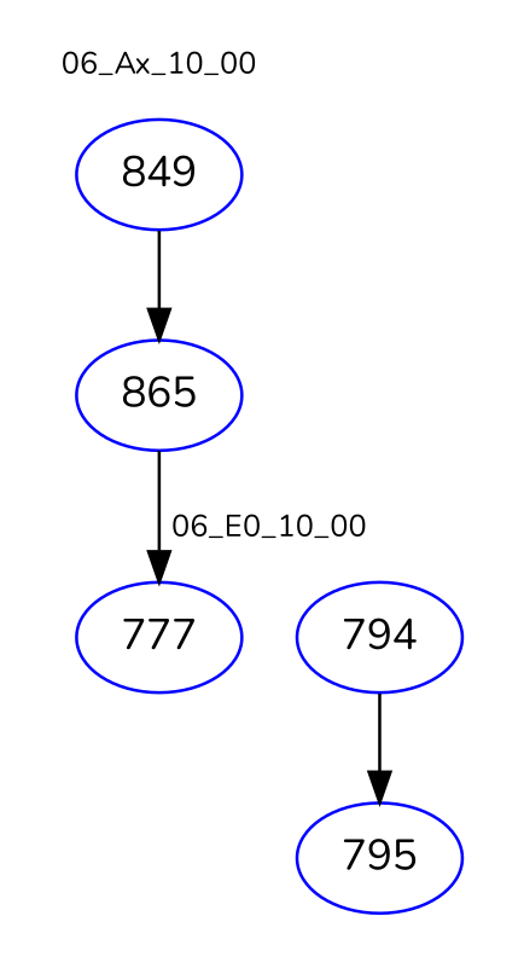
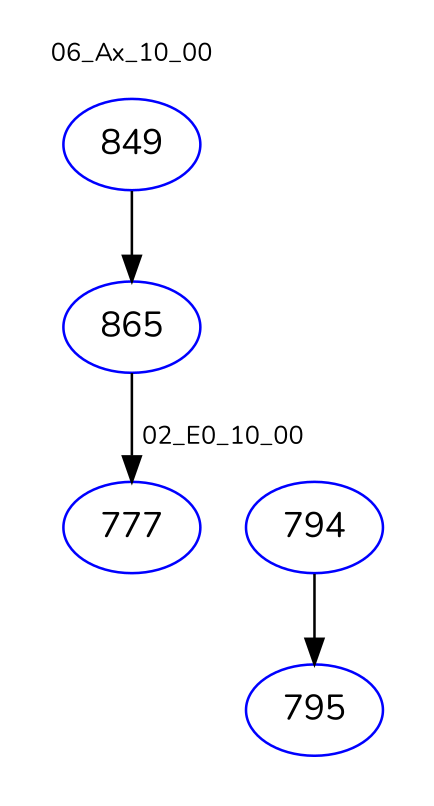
  digraph {
    fontname=Nunito
    node [color=blue fontname=Nunito]
    edge [color=black fontname=Nunito]
    n1 [label=849]
    n2 [label=865]
    n3 [label=794]
    n4 [label=777]
    n5 [label=795]
    subgraph cluster_1 {
      color=white
      fontsize=10
      label="06_Ax_10_00"
      n1
      n2
    }
    subgraph cluster_2 {
      color=white
      fontsize=10
-     label="06_E0_10_00"
+     label="02_E0_10_00"
      n3
      n4
      n5
    }
    n1 -> n2
    n2 -> n4
    n3 -> n5
  }
